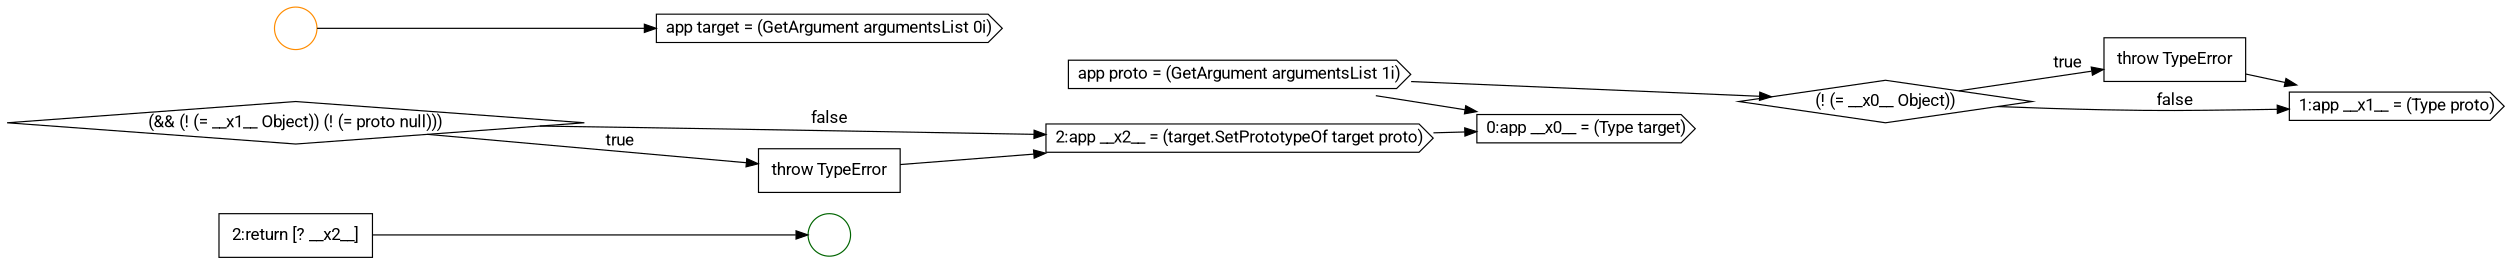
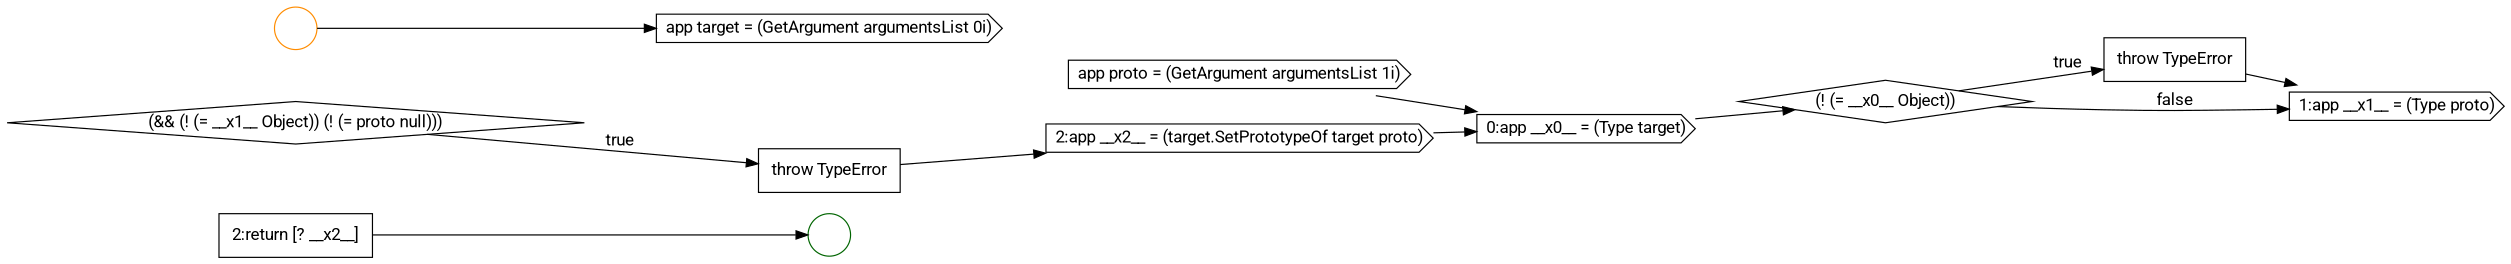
  digraph {
    fontname=Roboto
    rankdir=LR
    node [color=black fillcolor=white fontname=Roboto shape=cds style=filled]
    edge [color=black fontname=Roboto]
    n1 [label=<<font color="black">     <table border="0" cellborder="1" cellspacing="0" cellpadding="10">       <tr><td align="left">2:return [? __x2__]</td></tr>     </table>   </font>> margin=0 shape=none]
    n2 [color=darkgreen label=" " shape=circle]
    n3 [label=<<font color="black">0:app __x0__ = (Type target)</font>>]
    n4 [label=<<font color="black">(! (= __x0__ Object))</font>> shape=diamond]
    n5 [label=<<font color="black">     <table border="0" cellborder="1" cellspacing="0" cellpadding="10">       <tr><td align="left">throw TypeError</td></tr>     </table>   </font>> margin=0 shape=none]
    n6 [label=<<font color="black">1:app __x1__ = (Type proto)</font>>]
    n7 [color=darkorange label=" " shape=circle]
    n8 [label=<<font color="black">app target = (GetArgument argumentsList 0i)</font>>]
    n9 [label=<<font color="black">2:app __x2__ = (target.SetPrototypeOf target proto)</font>>]
    n10 [label=<<font color="black">     <table border="0" cellborder="1" cellspacing="0" cellpadding="10">       <tr><td align="left">throw TypeError</td></tr>     </table>   </font>> margin=0 shape=none]
    n11 [label=<<font color="black">app proto = (GetArgument argumentsList 1i)</font>>]
    n12 [label=<<font color="black">(&amp;&amp; (! (= __x1__ Object)) (! (= proto null)))</font>> shape=diamond]
    n1 -> n2
-   n11 -> n4
+   n3 -> n4
    n4 -> n5 [label=<<font color="black">true</font>>]
    n4 -> n6 [label=<<font color="black">false</font>>]
    n5 -> n6
    n7 -> n8
    n9 -> n3
    n10 -> n9
    n11 -> n3
-   n12 -> n9 [label=<<font color="black">false</font>>]
    n12 -> n10 [label=<<font color="black">true</font>>]
  }
